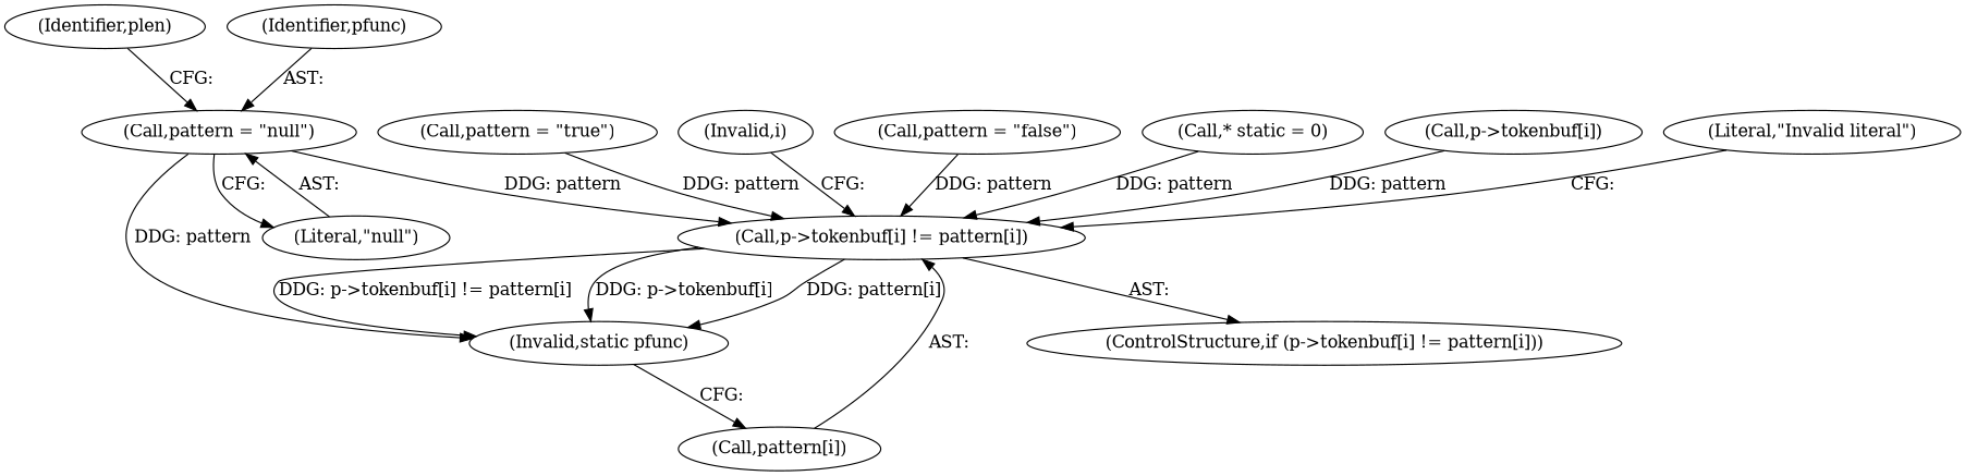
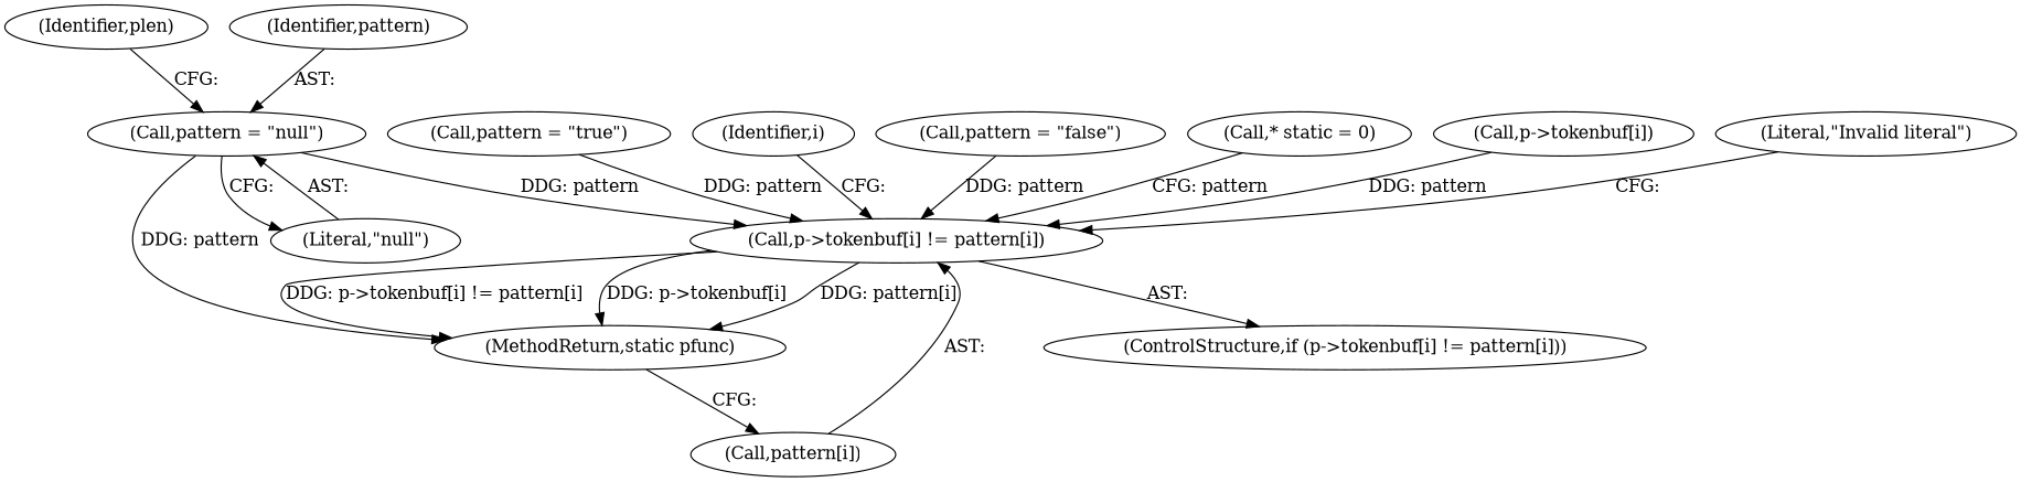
  digraph {
    n1 [label="(Call,pattern = \"null\")"]
    n2 [label="(Call,p->tokenbuf[i] != pattern[i])"]
-   n3 [label="(Invalid,static pfunc)"]
+   n3 [label="(MethodReturn,static pfunc)"]
    n4 [label="(Literal,\"null\")"]
    n5 [label="(ControlStructure,if (p->tokenbuf[i] != pattern[i]))"]
    n6 [label="(Call,pattern[i])"]
    n7 [label="(Identifier,plen)"]
    n8 [label="(Call,pattern = \"true\")"]
-   n9 [label="(Invalid,i)"]
+   n9 [label="(Identifier,i)"]
    n10 [label="(Call,pattern = \"false\")"]
    n11 [label="(Call,* static = 0)"]
    n12 [label="(Call,p->tokenbuf[i])"]
-   n13 [label="(Identifier,pfunc)"]
+   n13 [label="(Identifier,pattern)"]
    n14 [label="(Literal,\"Invalid literal\")"]
    n1 -> n2 [label="DDG: pattern"]
    n1 -> n3 [label="DDG: pattern"]
    n1 -> n4 [label="CFG: "]
    n2 -> n3 [label="DDG: pattern[i]"]
    n2 -> n3 [label="DDG: p->tokenbuf[i] != pattern[i]"]
    n2 -> n3 [label="DDG: p->tokenbuf[i]"]
    n2 -> n5 [label="AST: "]
    n3 -> n6 [label="CFG: "]
    n4 -> n1 [label="AST: "]
    n6 -> n2 [label="AST: "]
    n7 -> n1 [label="CFG: "]
    n8 -> n2 [label="DDG: pattern"]
    n9 -> n2 [label="CFG: "]
    n10 -> n2 [label="DDG: pattern"]
-   n11 -> n2 [label="DDG: pattern"]
+   n11 -> n2 [label="CFG: pattern"]
    n12 -> n2 [label="DDG: pattern"]
    n13 -> n1 [label="AST: "]
    n14 -> n2 [label="CFG: "]
  }
